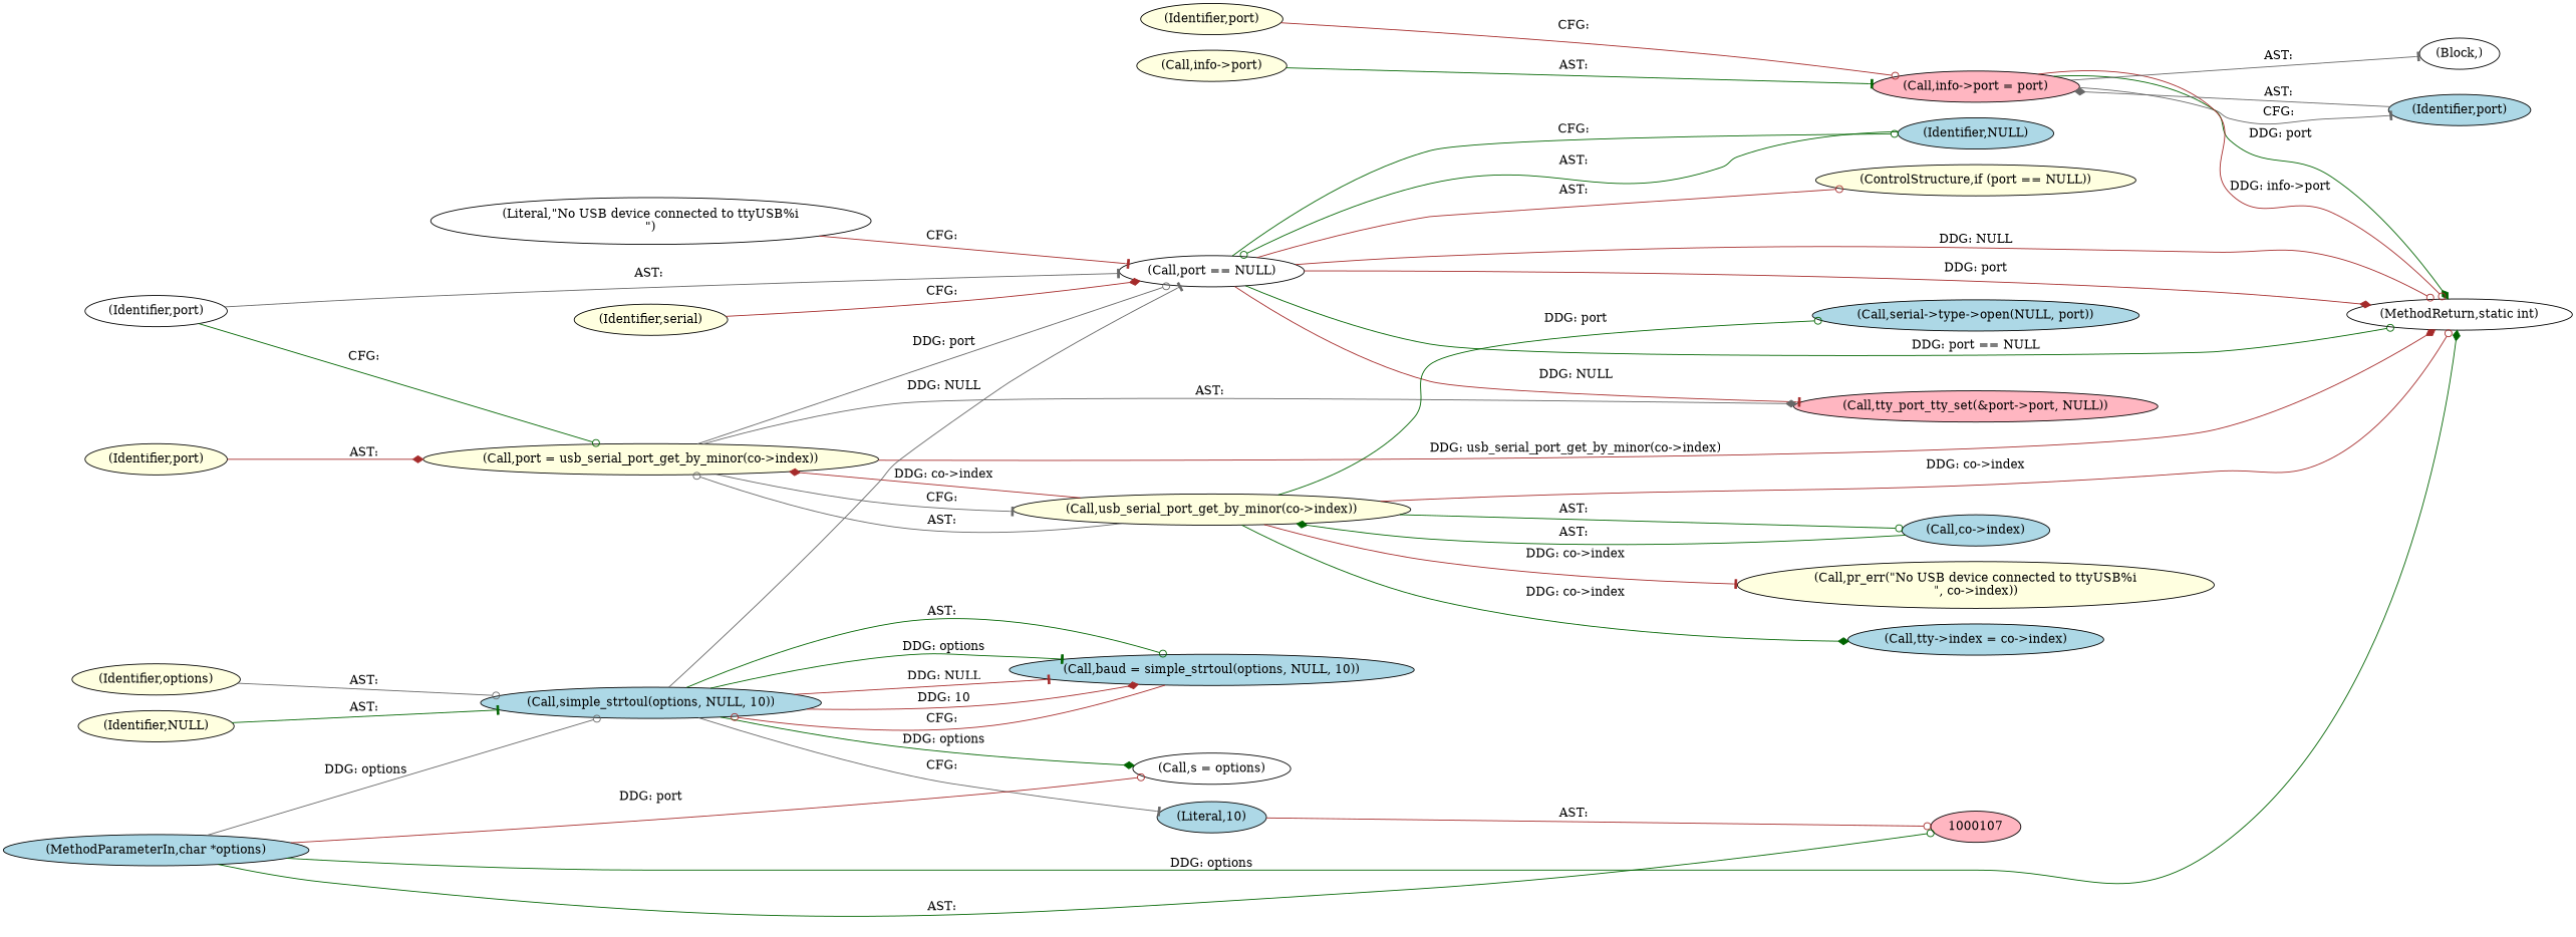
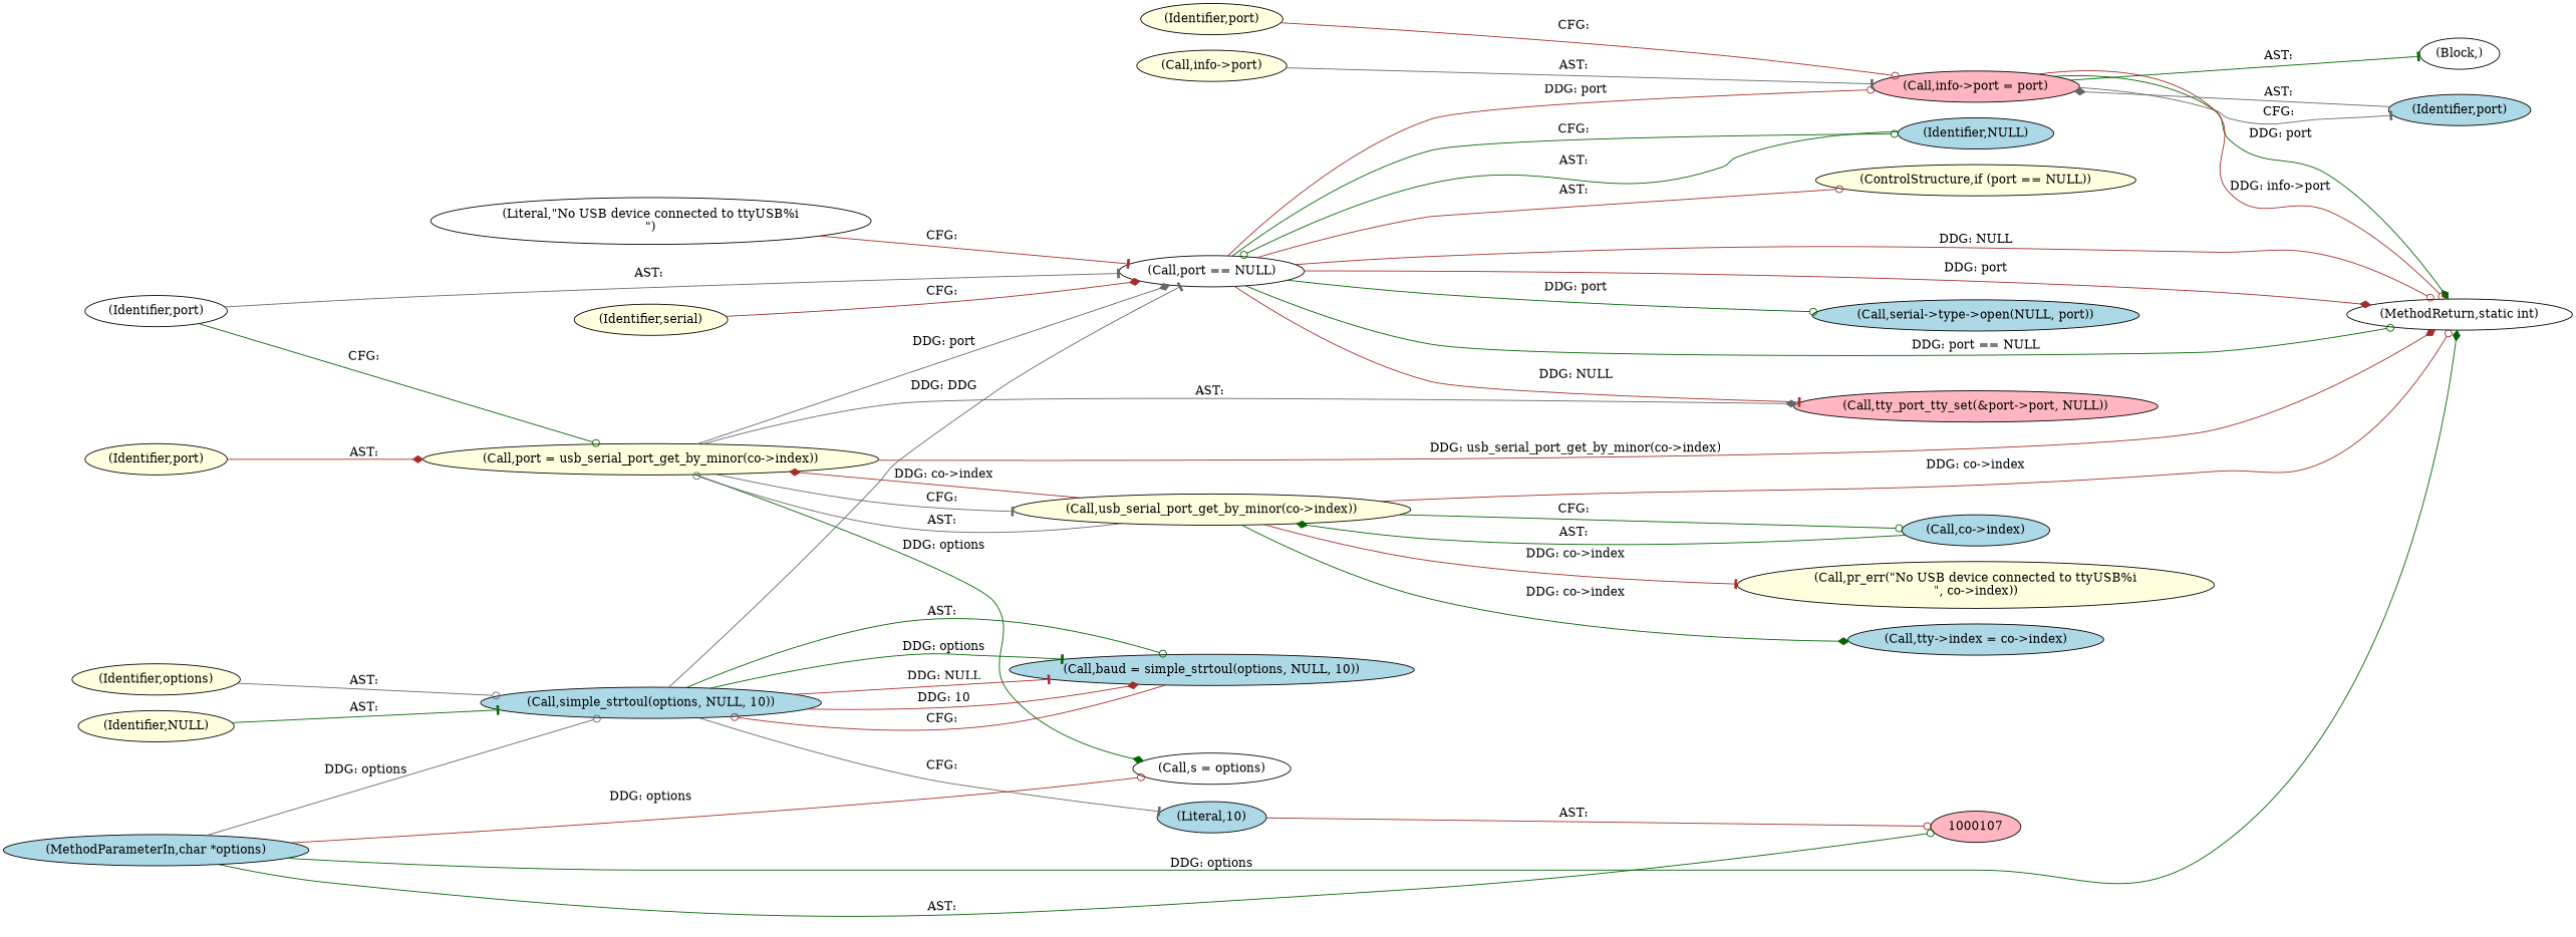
  digraph {
    rankdir=LR
    node [fillcolor=lightyellow style=filled]
    edge [arrowhead=odot color=brown]
    n1 [fillcolor=lightpink label="(Call,info->port = port)"]
    n2 [fillcolor=lightblue label="(Identifier,port)"]
    n3 [fillcolor=white label="(MethodReturn,static int)"]
    n4 [fillcolor=white label="(Block,)"]
    n5 [fillcolor=white label="(Call,port == NULL)"]
    n6 [fillcolor=lightpink label="(Call,tty_port_tty_set(&port->port, NULL))"]
    n7 [fillcolor=lightblue label="(Identifier,NULL)"]
    n8 [label="(ControlStructure,if (port == NULL))"]
    n9 [fillcolor=lightblue label="(Call,serial->type->open(NULL, port))"]
    n10 [label="(Call,port = usb_serial_port_get_by_minor(co->index))"]
    n11 [label="(Call,usb_serial_port_get_by_minor(co->index))"]
    n12 [label="(Call,pr_err(\"No USB device connected to ttyUSB%i\n\", co->index))"]
    n13 [fillcolor=lightblue label="(Call,tty->index = co->index)"]
    n14 [fillcolor=lightblue label="(Call,co->index)"]
    n15 [fillcolor=lightblue label="(Call,simple_strtoul(options, NULL, 10))"]
    n16 [fillcolor=lightblue label="(Call,baud = simple_strtoul(options, NULL, 10))"]
    n17 [fillcolor=lightblue label="(Literal,10)"]
    n18 [fillcolor=white label="(Call,s = options)"]
    1000107 [fillcolor=lightpink]
    n20 [fillcolor=lightblue label="(MethodParameterIn,char *options)"]
    n21 [label="(Identifier,port)"]
    n22 [fillcolor=white label="(Literal,\"No USB device connected to ttyUSB%i\n\")"]
    n23 [label="(Identifier,NULL)"]
    n24 [label="(Identifier,options)"]
    n25 [fillcolor=white label="(Identifier,port)"]
    n26 [label="(Call,info->port)"]
    n27 [label="(Identifier,port)"]
    n28 [label="(Identifier,serial)"]
    n1 -> n2 [arrowhead=tee color=gray40 label="CFG: "]
    n1 -> n3 [arrowhead=diamond color=darkgreen label="DDG: port"]
    n1 -> n3 [label="DDG: info->port"]
-   n1 -> n4 [arrowhead=tee color=gray40 label="AST: "]
+   n1 -> n4 [arrowhead=tee color=darkgreen label="AST: "]
    n2 -> n1 [arrowhead=diamond color=gray40 label="AST: "]
+   n5 -> n1 [label="DDG: port"]
    n5 -> n3 [label="DDG: NULL"]
    n5 -> n3 [arrowhead=diamond label="DDG: port"]
    n5 -> n3 [color=darkgreen label="DDG: port == NULL"]
    n5 -> n6 [arrowhead=tee label="DDG: NULL"]
    n5 -> n7 [color=darkgreen label="CFG: "]
    n5 -> n8 [label="AST: "]
-   n11 -> n9 [color=darkgreen label="DDG: port"]
+   n5 -> n9 [color=darkgreen label="DDG: port"]
    n7 -> n5 [color=darkgreen label="AST: "]
    n10 -> n3 [arrowhead=diamond label="DDG: usb_serial_port_get_by_minor(co->index)"]
-   n10 -> n5 [color=gray40 label="DDG: port"]
+   n10 -> n5 [arrowhead=diamond color=gray40 label="DDG: port"]
    n10 -> n6 [arrowhead=diamond color=gray40 label="AST: "]
    n10 -> n11 [arrowhead=tee color=gray40 label="CFG: "]
    n11 -> n3 [label="DDG: co->index"]
    n11 -> n10 [color=gray40 label="AST: "]
    n11 -> n10 [arrowhead=diamond label="DDG: co->index"]
    n11 -> n12 [arrowhead=tee label="DDG: co->index"]
    n11 -> n13 [arrowhead=diamond color=darkgreen label="DDG: co->index"]
-   n11 -> n14 [color=darkgreen label="AST: "]
+   n11 -> n14 [color=darkgreen label="CFG: "]
    n14 -> n11 [arrowhead=diamond color=darkgreen label="AST: "]
-   n15 -> n5 [arrowhead=tee color=gray40 label="DDG: NULL"]
+   n15 -> n5 [arrowhead=tee color=gray40 label="DDG: DDG"]
    n15 -> n16 [color=darkgreen label="AST: "]
    n15 -> n16 [arrowhead=tee color=darkgreen label="DDG: options"]
    n15 -> n16 [arrowhead=tee label="DDG: NULL"]
    n15 -> n16 [arrowhead=diamond label="DDG: 10"]
    n15 -> n17 [arrowhead=tee color=gray40 label="CFG: "]
-   n15 -> n18 [arrowhead=diamond color=darkgreen label="DDG: options"]
+   n10 -> n18 [arrowhead=diamond color=darkgreen label="DDG: options"]
    n16 -> n15 [label="CFG: "]
    n17 -> 1000107 [label="AST: "]
    n20 -> n3 [arrowhead=diamond color=darkgreen label="DDG: options"]
    n20 -> n15 [color=gray40 label="DDG: options"]
-   n20 -> n18 [label="DDG: port"]
+   n20 -> n18 [label="DDG: options"]
    n20 -> 1000107 [color=darkgreen label="AST: "]
    n21 -> n1 [label="CFG: "]
    n22 -> n5 [arrowhead=tee label="CFG: "]
    n23 -> n15 [arrowhead=tee color=darkgreen label="AST: "]
    n24 -> n15 [color=gray40 label="AST: "]
    n25 -> n5 [arrowhead=tee color=gray40 label="AST: "]
    n25 -> n10 [color=darkgreen label="CFG: "]
-   n26 -> n1 [arrowhead=tee color=darkgreen label="AST: "]
+   n26 -> n1 [arrowhead=tee color=gray40 label="AST: "]
    n27 -> n10 [arrowhead=diamond label="AST: "]
    n28 -> n5 [arrowhead=diamond label="CFG: "]
  }
